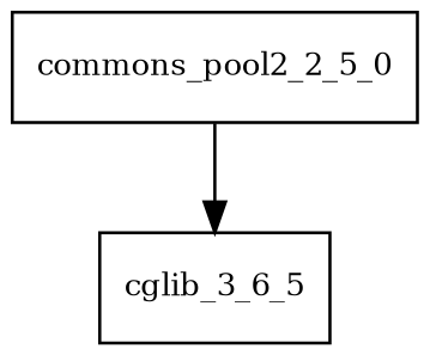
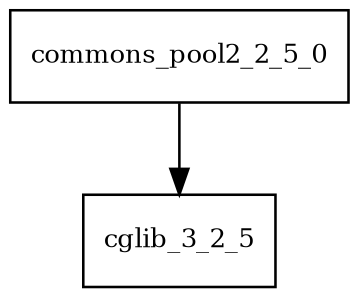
  digraph {
    node [fontsize=10.0 shape=box]
    commons_pool2_2_5_0
-   cglib_3_2_5 [label=cglib_3_6_5]
+   cglib_3_2_5
    commons_pool2_2_5_0 -> cglib_3_2_5
  }
